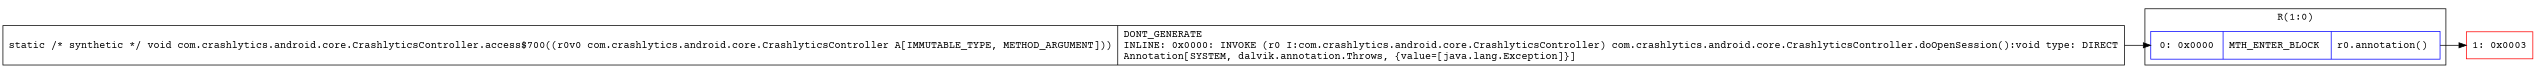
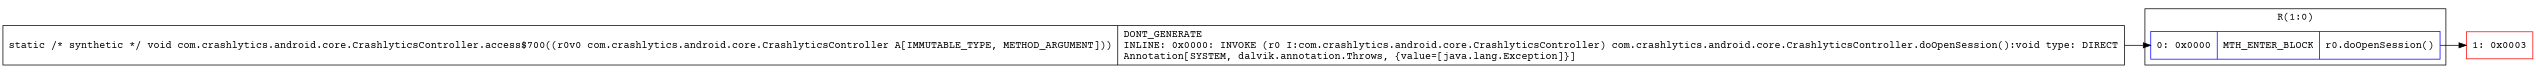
  digraph {
    rankdir=LR
    fontname="Courier Prime"
    node [shape=record fontname="Courier Prime"]
    edge [fontname="Courier Prime"]
-   n1 [color=blue label="{0\:\ 0x0000|MTH_ENTER_BLOCK\l|r0.annotation()\l}"]
+   n1 [color=blue label="{0\:\ 0x0000|MTH_ENTER_BLOCK\l|r0.doOpenSession()\l}"]
    n2 [color=red label="{1\:\ 0x0003}"]
    n3 [label="{static \/* synthetic *\/ void com.crashlytics.android.core.CrashlyticsController.access$700((r0v0 com.crashlytics.android.core.CrashlyticsController A[IMMUTABLE_TYPE, METHOD_ARGUMENT]))  | DONT_GENERATE\lINLINE: 0x0000: INVOKE  (r0 I:com.crashlytics.android.core.CrashlyticsController) com.crashlytics.android.core.CrashlyticsController.doOpenSession():void type: DIRECT\lAnnotation[SYSTEM, dalvik.annotation.Throws, \{value=[java.lang.Exception]\}]\l}"]
    subgraph cluster_1 {
      label="R(1:0)"
      n1
    }
    n1 -> n2
    n3 -> n1
  }
